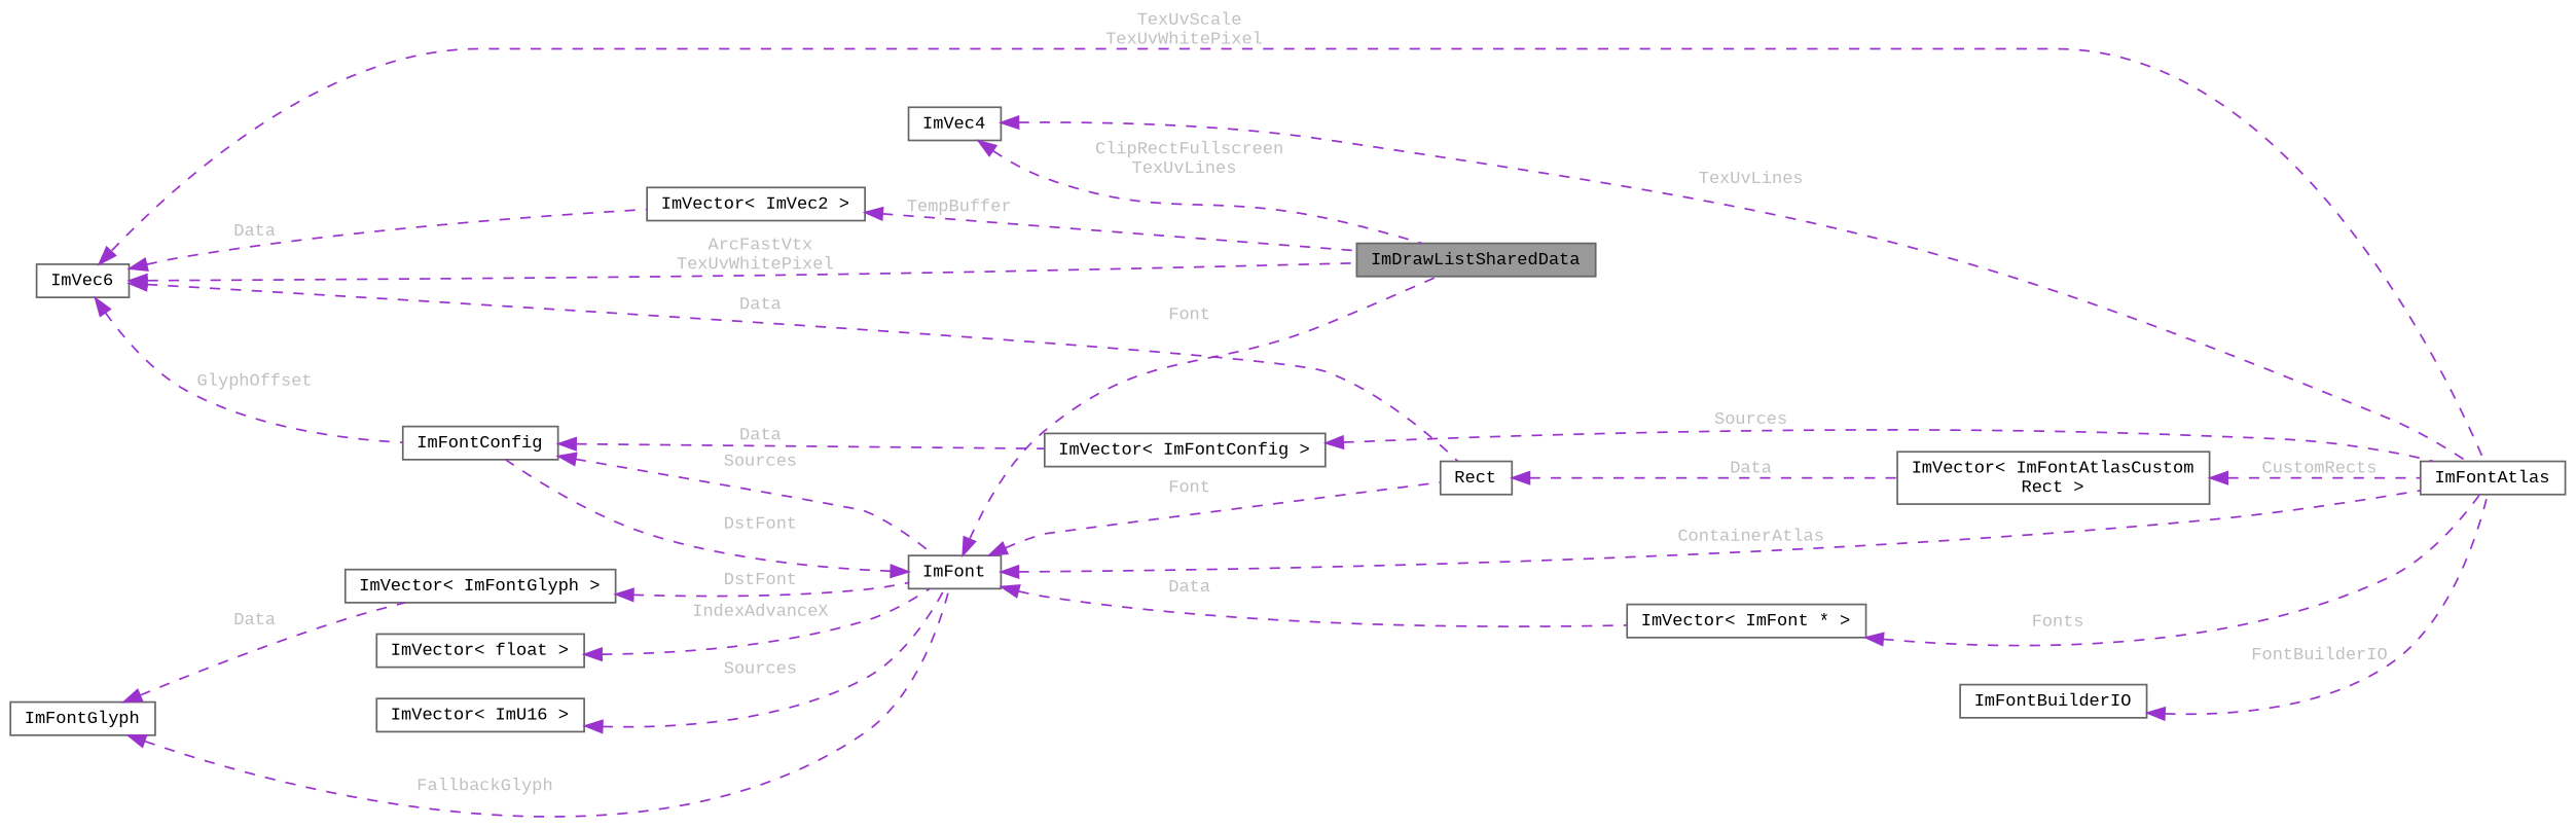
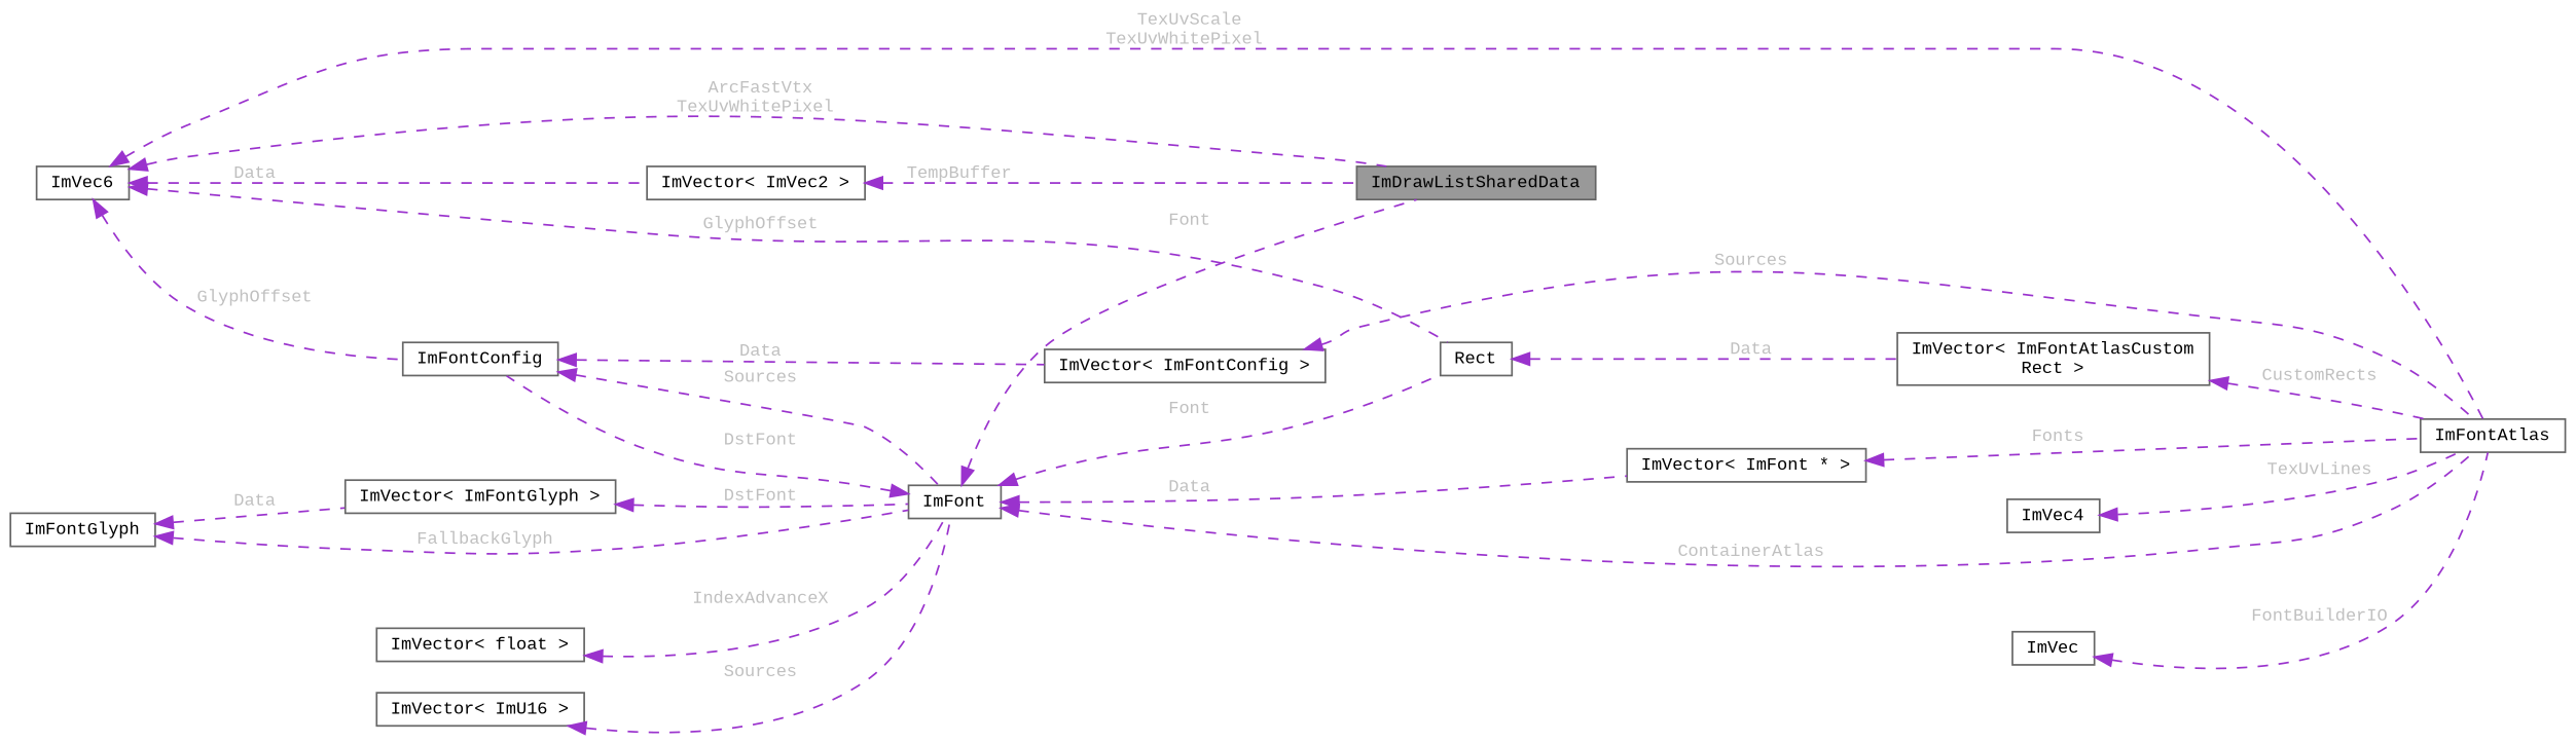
  digraph {
    fontname="Liberation Mono"
    rankdir=LR
    node [color=gray40 fillcolor=white fontname="Liberation Mono" fontsize=10 shape=box style=filled]
    edge [color=darkorchid3 dir=back fontcolor=grey fontname="Liberation Mono" fontsize=10 labelfontname=Helvetica labelfontsize=10 style=dashed]
    n1 [fillcolor=grey60 fontcolor=black height=0.2 label=ImDrawListSharedData width=0.4]
    n2 [height=0.2 label=ImVec6 width=0.4]
    n3 [height=0.2 label=ImFontAtlas width=0.4]
    n4 [height=0.2 label=Rect width=0.4]
    n5 [height=0.2 label=ImFontConfig width=0.4]
    n6 [height=0.2 label="ImVector\< ImVec2 \>" width=0.4]
    n7 [height=0.2 label="ImVector\< ImFontAtlasCustom\lRect \>" width=0.4]
    n8 [height=0.2 label=ImFont width=0.4]
    n9 [height=0.2 label="ImVector\< ImFontConfig \>" width=0.4]
    n10 [height=0.2 label=ImVec4 width=0.4]
    n11 [height=0.2 label="ImVector\< ImFont * \>" width=0.4]
    n12 [height=0.2 label="ImVector\< float \>" width=0.4]
    n13 [height=0.2 label="ImVector\< ImU16 \>" width=0.4]
    n14 [height=0.2 label="ImVector\< ImFontGlyph \>" width=0.4]
    n15 [height=0.2 label=ImFontGlyph width=0.4]
-   n16 [height=0.2 label=ImFontBuilderIO width=0.4]
+   n16 [height=0.2 label=ImVec width=0.4]
    n2 -> n1 [label=" ArcFastVtx\nTexUvWhitePixel"]
    n2 -> n3 [label=" TexUvScale\nTexUvWhitePixel"]
-   n2 -> n4 [label=" Data"]
+   n2 -> n4 [label=" GlyphOffset"]
    n2 -> n5 [label=" GlyphOffset"]
    n2 -> n6 [label=" Data"]
    n4 -> n7 [label=" Data"]
    n5 -> n8 [label=" Sources"]
    n5 -> n9 [label=" Data"]
    n6 -> n1 [label=" TempBuffer"]
    n7 -> n3 [label=" CustomRects"]
    n8 -> n1 [label=" Font"]
    n8 -> n3 [label=" ContainerAtlas"]
    n8 -> n4 [label=" Font"]
    n8 -> n5 [label=" DstFont"]
    n8 -> n11 [label=" Data"]
    n9 -> n3 [label=" Sources"]
-   n10 -> n1 [label=" ClipRectFullscreen\nTexUvLines"]
    n10 -> n3 [label=" TexUvLines"]
    n11 -> n3 [label=" Fonts"]
    n12 -> n8 [label=" IndexAdvanceX"]
    n13 -> n8 [label=" Sources"]
    n14 -> n8 [label=" DstFont"]
    n15 -> n8 [label=" FallbackGlyph"]
    n15 -> n14 [label=" Data"]
    n16 -> n3 [label=" FontBuilderIO"]
  }
